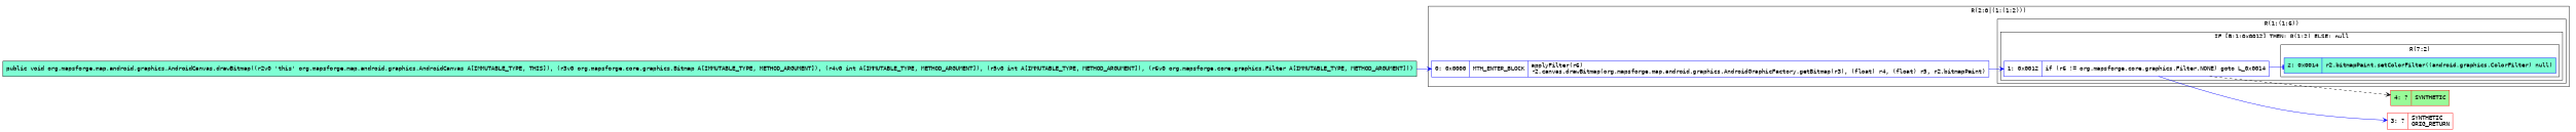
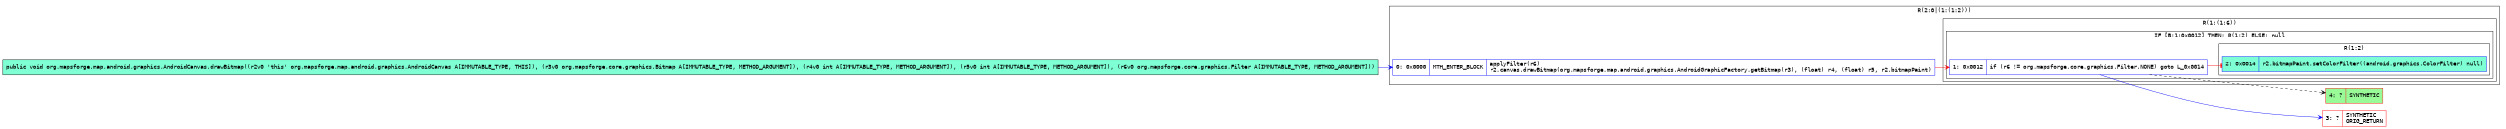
  digraph {
    fontname="DejaVu Sans Mono"
    rankdir=LR
    node [color=blue fillcolor=white fontname="DejaVu Sans Mono" shape=record style=filled]
    edge [arrowhead=vee color=red fontname="DejaVu Sans Mono"]
    n1 [fillcolor=aquamarine label="{2\:\ 0x0014|r2.bitmapPaint.setColorFilter((android.graphics.ColorFilter) null)\l}"]
    n2 [label="{1\:\ 0x0012|if (r6 != org.mapsforge.core.graphics.Filter.NONE) goto L_0x0014\l}"]
    n3 [label="{0\:\ 0x0000|MTH_ENTER_BLOCK\l|applyFilter(r6)\lr2.canvas.drawBitmap(org.mapsforge.map.android.graphics.AndroidGraphicFactory.getBitmap(r3), (float) r4, (float) r5, r2.bitmapPaint)\l}"]
    n4 [color=red fillcolor=palegreen label="{4\:\ ?|SYNTHETIC\l}"]
    n5 [color=red label="{3\:\ ?|SYNTHETIC\lORIG_RETURN\l}"]
    n6 [fillcolor=aquamarine label="{public void org.mapsforge.map.android.graphics.AndroidCanvas.drawBitmap((r2v0 'this' org.mapsforge.map.android.graphics.AndroidCanvas A[IMMUTABLE_TYPE, THIS]), (r3v0 org.mapsforge.core.graphics.Bitmap A[IMMUTABLE_TYPE, METHOD_ARGUMENT]), (r4v0 int A[IMMUTABLE_TYPE, METHOD_ARGUMENT]), (r5v0 int A[IMMUTABLE_TYPE, METHOD_ARGUMENT]), (r6v0 org.mapsforge.core.graphics.Filter A[IMMUTABLE_TYPE, METHOD_ARGUMENT])) }" color=""]
    subgraph cluster_1 {
      label="R(2:0|(1:(1:2)))"
      n3
      subgraph cluster_2 {
        label="R(1:(1:6))"
        subgraph cluster_3 {
          label="IF [B:1:0x0012] THEN: R(1:2) ELSE: null"
          n2
          subgraph cluster_4 {
-           label="R(7:2)"
+           label="R(1:2)"
            n1
          }
        }
      }
    }
-   n2 -> n1 [arrowhead=tee color=blue]
+   n2 -> n1 [arrowhead=tee]
    n2 -> n4 [color=black style=dashed]
    n2 -> n5 [color=blue]
-   n3 -> n2 [color=blue]
+   n3 -> n2
    n6 -> n3 [color=blue]
  }
